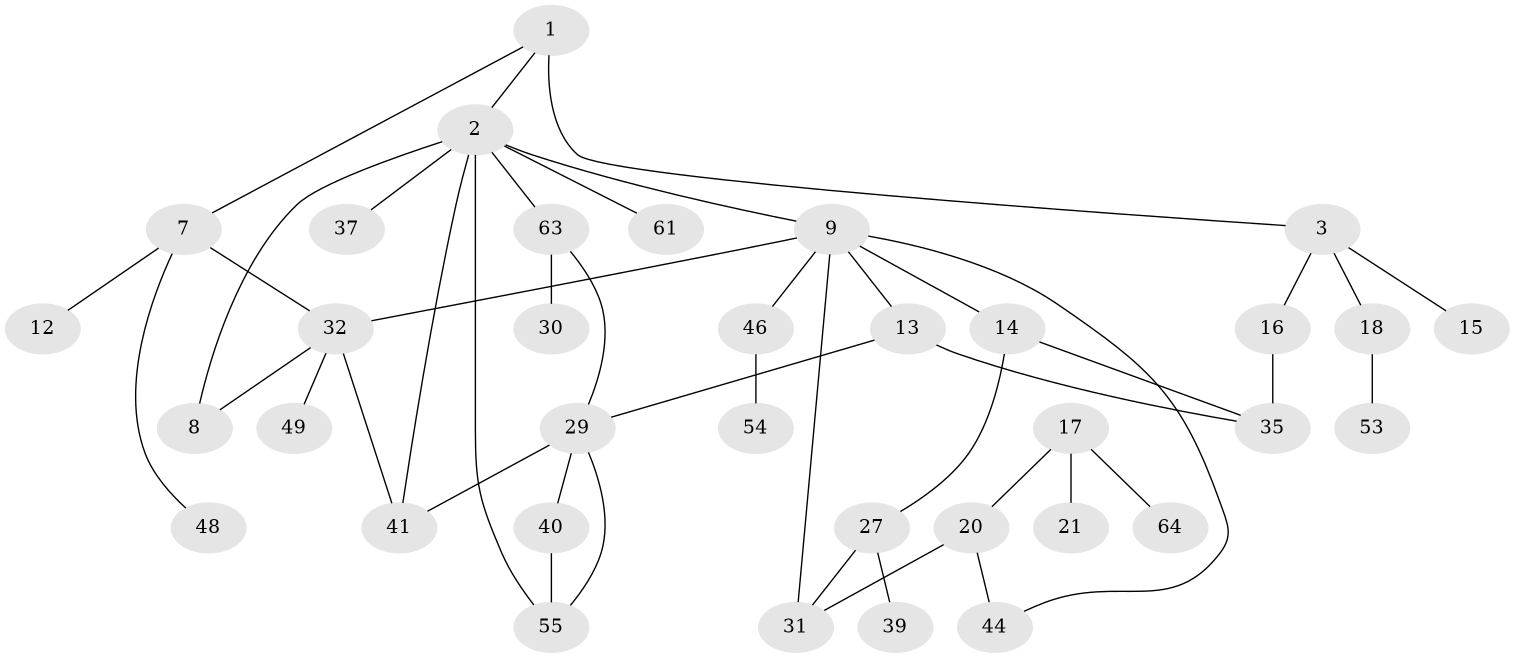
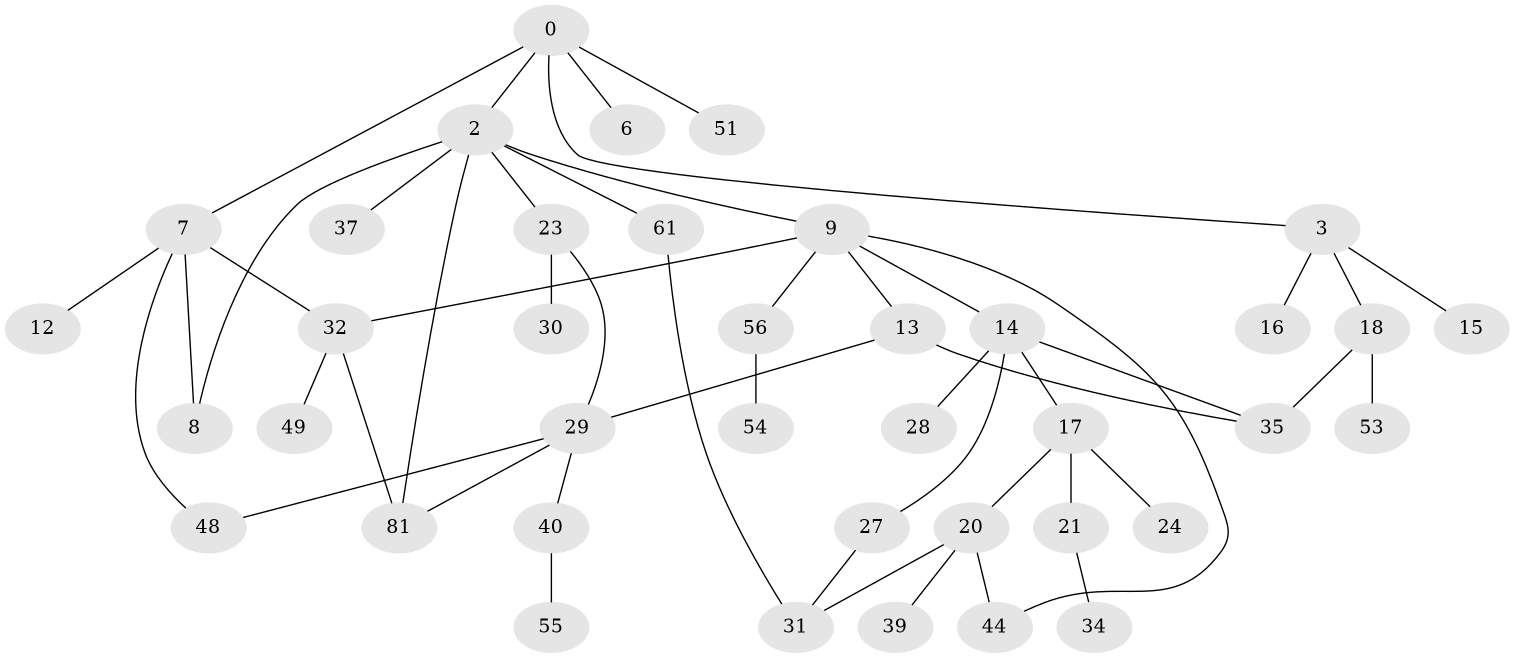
  graph {
    node [color=gray90 style=filled]
-   1 [super="+42"]
+   1 [super="+42" label=0]
    2 [super="+5"]
    3 [super="+4"]
+   6
    7 [super="+22"]
+   51
    8 [super="+10"]
    9 [super="+36"]
    n9 [label=61 super="+50"]
-   23 [super="+26" label=63]
+   23 [super="+26"]
    37
-   41 [super="+56"]
+   41 [super="+56" label=81]
    55
    15
    16
    18 [super="+47"]
    12
    32
    48
    13 [super="+25"]
    14 [super="+19"]
    31
    44
-   46
+   46 [label=56]
    29 [super="+33"]
    30
    35
    53
    49
    17 [super="+52"]
    27 [super="+45"]
+   28
    54
    40
    20 [super="+38"]
    21 [super="+43"]
-   24 [label=64]
+   24
    39
+   34
    1 -- 2
    1 -- 3
+   1 -- 6
    1 -- 7
+   1 -- 51
    2 -- 8
    2 -- 9
    2 -- n9
    2 -- 23
    2 -- 37
    2 -- 41
-   2 -- 55
    3 -- 15
    3 -- 16
    3 -- 18
-   32 -- 8
+   7 -- 8
    7 -- 12
    7 -- 32
    7 -- 48
    9 -- 32
    9 -- 13
    9 -- 14
-   9 -- 31
+   n9 -- 31
    9 -- 44
    9 -- 46
    23 -- 29
    23 -- 30
-   16 -- 35
+   18 -- 35
    18 -- 53
    32 -- 41
    32 -- 49
    13 -- 29
    13 -- 35
    14 -- 35
+   14 -- 17
    14 -- 27
+   14 -- 28
    46 -- 54
    29 -- 41
-   29 -- 55
+   29 -- 48
    29 -- 40
    17 -- 20
    17 -- 21
    17 -- 24
    27 -- 31
    40 -- 55
    20 -- 31
    20 -- 44
-   27 -- 39
+   20 -- 39
+   21 -- 34
  }
